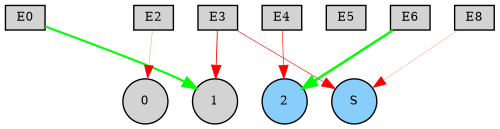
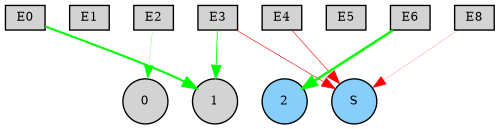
  digraph {
    node [fillcolor=lightgray fontsize=9 shape=box style=filled]
    edge [style=invis]
    E0 [height=0.2 width=0.2]
+   E1 [height=0.2 width=0.2]
    E2 [height=0.2 width=0.2]
    E3 [height=0.2 width=0.2]
    E4 [height=0.2 width=0.2]
    E5 [height=0.2 width=0.2]
    E6 [height=0.2 width=0.2]
    E8 [height=0.2 width=0.2]
    0 [height=0.2 shape=circle width=0.2]
    1 [height=0.2 shape=circle width=0.2]
    2 [fillcolor=lightskyblue height=0.2 shape=circle width=0.2]
    S [fillcolor=lightskyblue height=0.2 shape=circle width=0.2]
    subgraph sub_1 {
      rank=source
      E0
+     E1
      E2
      E3
      E4
      E5
      E6
      E8
    }
    subgraph sub_2 {
      rank=sink
      0
      1
      2
      S
    }
+   E0 -> E1
    E0 -> 1 [color=green penwidth=1.4991543925457116 style=solid]
+   E1 -> E2
    E2 -> E3
-   E2 -> 0 [color=red penwidth=0.15544784639446602 style=solid]
+   E2 -> 0 [color=green penwidth=0.15544784639446602 style=solid]
    E3 -> E4
-   E3 -> 1 [color=red penwidth=0.6217915462712225 style=solid]
+   E3 -> 1 [color=green penwidth=0.6217915462712225 style=solid]
    E3 -> S [color=red penwidth=0.44015082478376943 style=solid]
    E4 -> E5
-   E4 -> 2 [color=red penwidth=0.43896890881958806 style=solid]
+   E4 -> S [color=red penwidth=0.43896890881958806 style=solid]
    E5 -> E6
    E6 -> 2 [color=green penwidth=1.8067249622460715 style=solid]
    E8 -> S [color=red penwidth=0.1361918022390034 style=solid]
    0 -> 1
    1 -> 2
    2 -> S
  }
